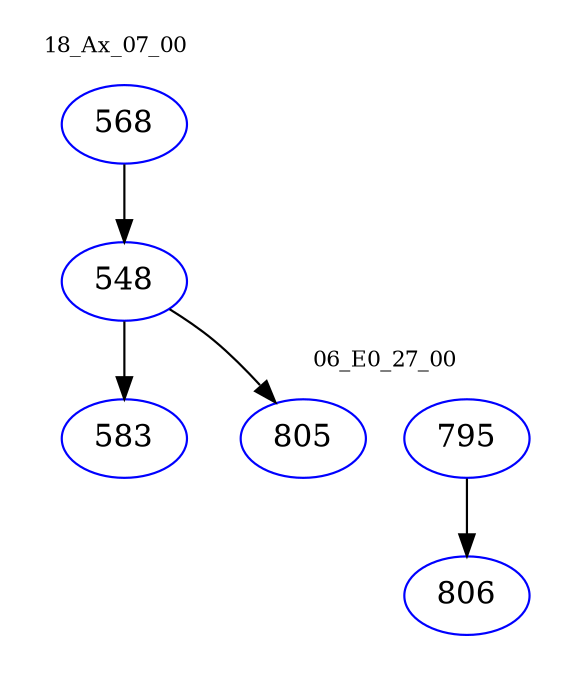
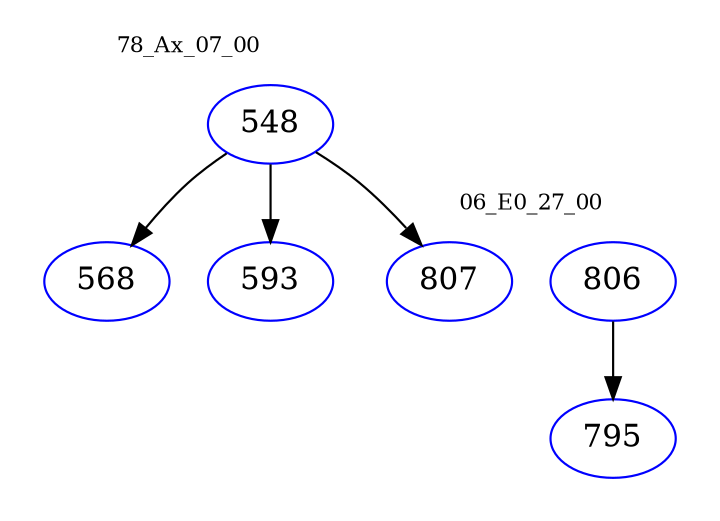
  digraph {
    node [color=blue]
    edge [color=black]
    n1 [label=568]
    n2 [label=548]
-   n3 [label=583]
+   n3 [label=593]
    n4 [label=806]
    n5 [label=795]
-   n6 [label=805]
+   n6 [label=807]
    subgraph cluster_1 {
      color=white
      fontsize=10
-     label="18_Ax_07_00"
+     label="78_Ax_07_00"
      n1
      n2
      n3
    }
    subgraph cluster_2 {
      color=white
      fontsize=10
      label="06_E0_27_00"
      n4
      n5
      n6
    }
-   n1 -> n2
+   n2 -> n1
    n2 -> n3
    n2 -> n6
-   n5 -> n4
+   n4 -> n5
  }
